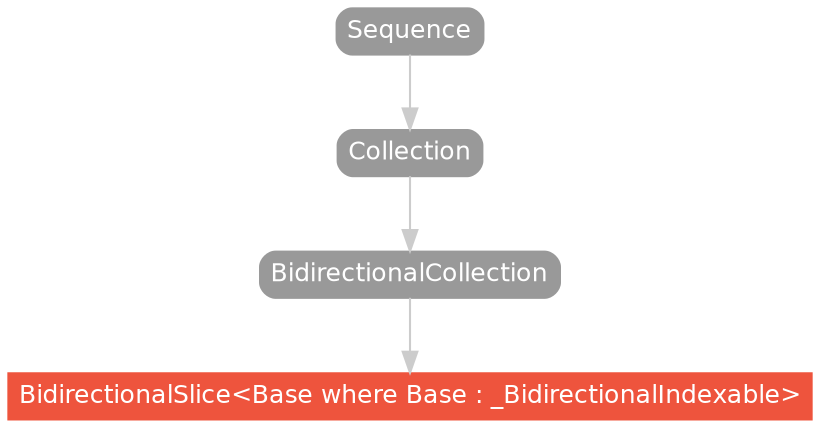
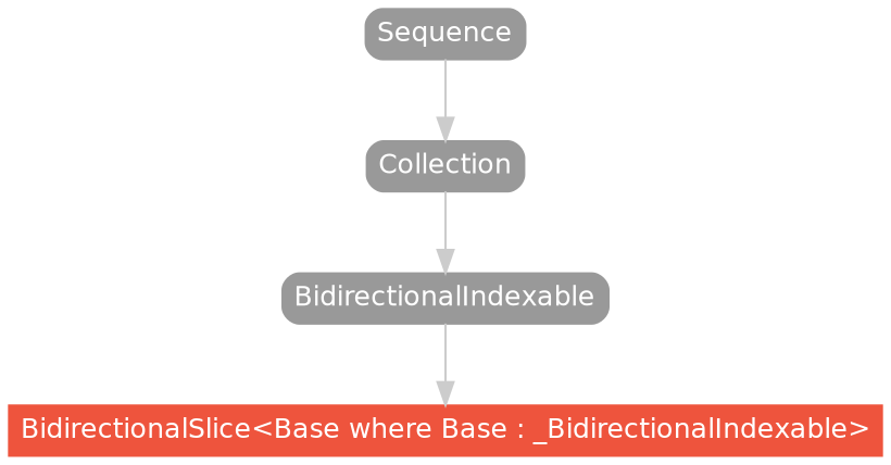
  strict digraph {
    node [color="#999999" fillcolor="#999999" fontcolor=white fontname=Helvetica fontsize=12 margin="0.07,0.05" shape=box style="filled,rounded"]
    edge [color="#cccccc"]
    "BidirectionalSlice<Base where Base : _BidirectionalIndexable>" [color="#ee543d" fillcolor="#ee543d" height=0.3 style=filled]
-   BidirectionalCollection [height=0.3]
+   BidirectionalCollection [height=0.3 label=BidirectionalIndexable]
    Collection [height=0.3]
    Sequence [height=0.3]
    subgraph sub_1 {
      rank=max
      "BidirectionalSlice<Base where Base : _BidirectionalIndexable>"
    }
    BidirectionalCollection -> "BidirectionalSlice<Base where Base : _BidirectionalIndexable>"
    Collection -> BidirectionalCollection
    Sequence -> Collection
  }
